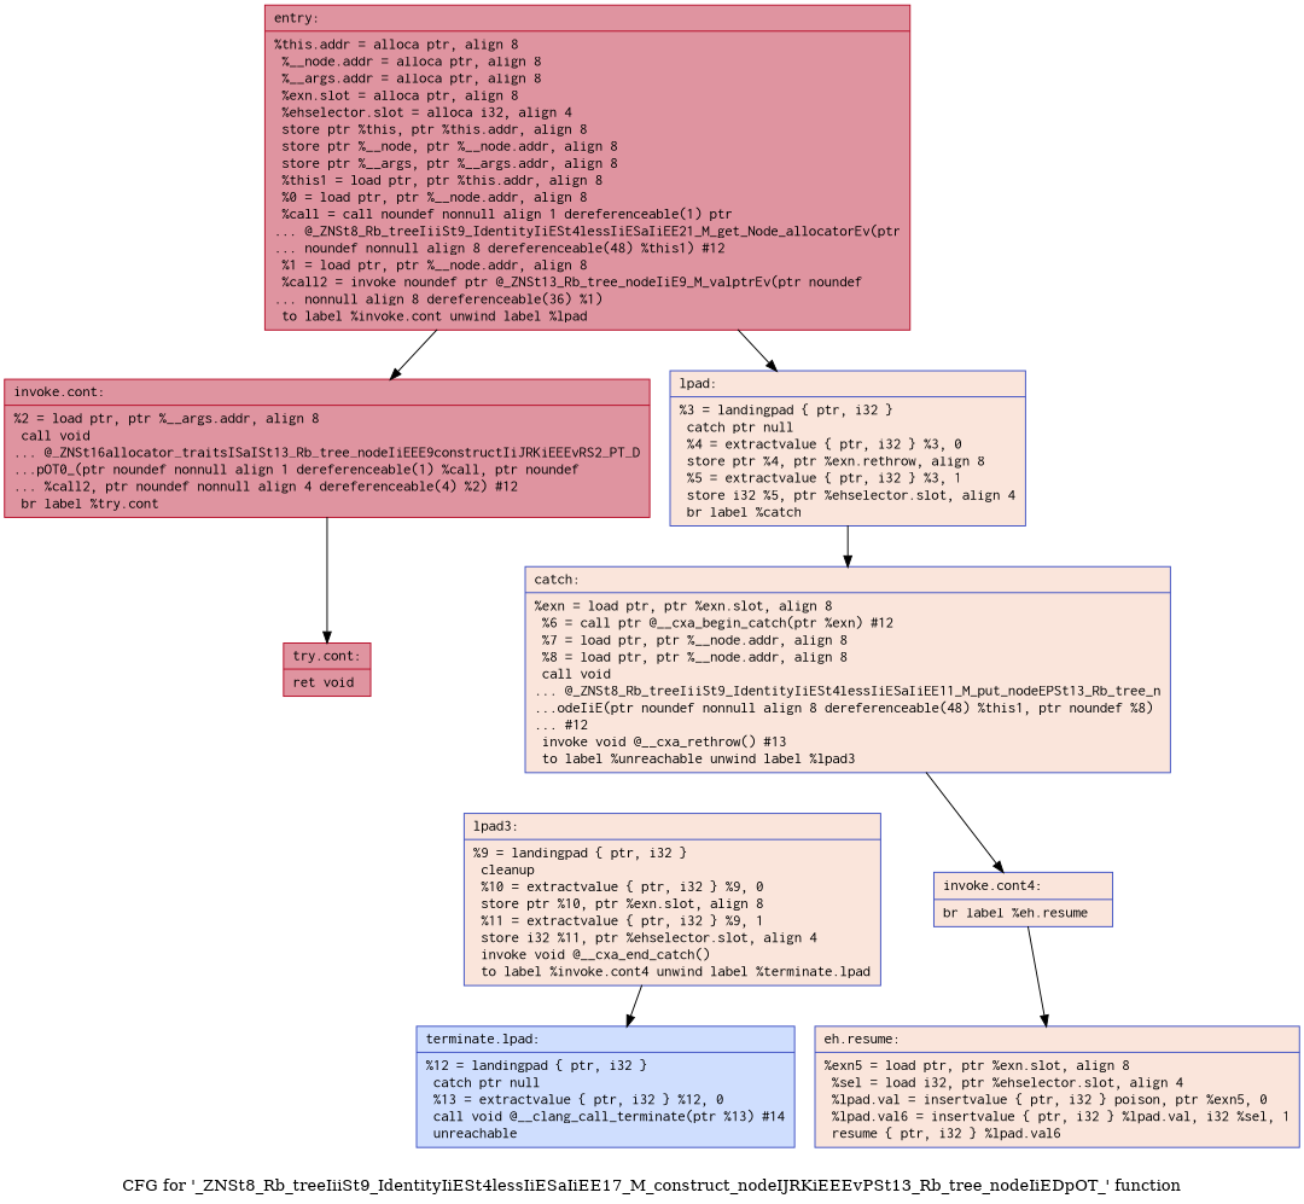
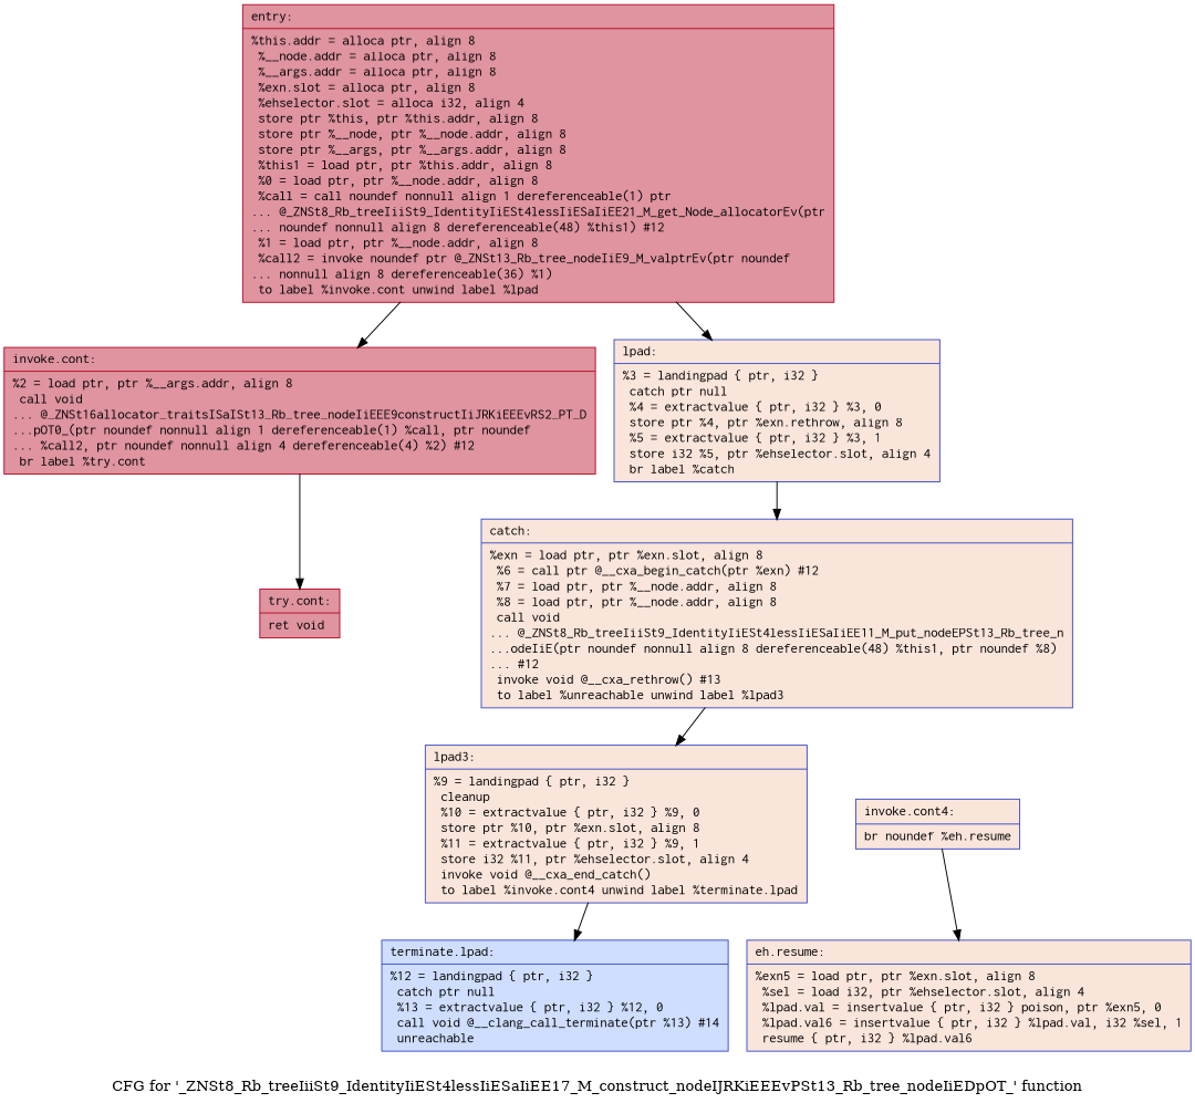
  digraph {
    label="CFG for '_ZNSt8_Rb_treeIiiSt9_IdentityIiESt4lessIiESaIiEE17_M_construct_nodeIJRKiEEEvPSt13_Rb_tree_nodeIiEDpOT_' function"
    node [color="#3d50c3ff" fillcolor="#f4c5ad70" fontname=Courier shape=record style=filled]
    n1 [color="#b70d28ff" fillcolor="#b70d2870" label="{entry:\l|  %this.addr = alloca ptr, align 8\l  %__node.addr = alloca ptr, align 8\l  %__args.addr = alloca ptr, align 8\l  %exn.slot = alloca ptr, align 8\l  %ehselector.slot = alloca i32, align 4\l  store ptr %this, ptr %this.addr, align 8\l  store ptr %__node, ptr %__node.addr, align 8\l  store ptr %__args, ptr %__args.addr, align 8\l  %this1 = load ptr, ptr %this.addr, align 8\l  %0 = load ptr, ptr %__node.addr, align 8\l  %call = call noundef nonnull align 1 dereferenceable(1) ptr\l... @_ZNSt8_Rb_treeIiiSt9_IdentityIiESt4lessIiESaIiEE21_M_get_Node_allocatorEv(ptr\l... noundef nonnull align 8 dereferenceable(48) %this1) #12\l  %1 = load ptr, ptr %__node.addr, align 8\l  %call2 = invoke noundef ptr @_ZNSt13_Rb_tree_nodeIiE9_M_valptrEv(ptr noundef\l... nonnull align 8 dereferenceable(36) %1)\l          to label %invoke.cont unwind label %lpad\l}"]
    n2 [color="#b70d28ff" fillcolor="#b70d2870" label="{invoke.cont:\l|  %2 = load ptr, ptr %__args.addr, align 8\l  call void\l... @_ZNSt16allocator_traitsISaISt13_Rb_tree_nodeIiEEE9constructIiJRKiEEEvRS2_PT_D\l...pOT0_(ptr noundef nonnull align 1 dereferenceable(1) %call, ptr noundef\l... %call2, ptr noundef nonnull align 4 dereferenceable(4) %2) #12\l  br label %try.cont\l}"]
    n3 [label="{lpad:\l|  %3 = landingpad \{ ptr, i32 \}\l          catch ptr null\l  %4 = extractvalue \{ ptr, i32 \} %3, 0\l  store ptr %4, ptr %exn.rethrow, align 8\l  %5 = extractvalue \{ ptr, i32 \} %3, 1\l  store i32 %5, ptr %ehselector.slot, align 4\l  br label %catch\l}"]
    n4 [color="#b70d28ff" fillcolor="#b70d2870" label="{try.cont:\l|  ret void\l}"]
    n5 [label="{catch:\l|  %exn = load ptr, ptr %exn.slot, align 8\l  %6 = call ptr @__cxa_begin_catch(ptr %exn) #12\l  %7 = load ptr, ptr %__node.addr, align 8\l  %8 = load ptr, ptr %__node.addr, align 8\l  call void\l... @_ZNSt8_Rb_treeIiiSt9_IdentityIiESt4lessIiESaIiEE11_M_put_nodeEPSt13_Rb_tree_n\l...odeIiE(ptr noundef nonnull align 8 dereferenceable(48) %this1, ptr noundef %8)\l... #12\l  invoke void @__cxa_rethrow() #13\l          to label %unreachable unwind label %lpad3\l}"]
    n6 [label="{lpad3:\l|  %9 = landingpad \{ ptr, i32 \}\l          cleanup\l  %10 = extractvalue \{ ptr, i32 \} %9, 0\l  store ptr %10, ptr %exn.slot, align 8\l  %11 = extractvalue \{ ptr, i32 \} %9, 1\l  store i32 %11, ptr %ehselector.slot, align 4\l  invoke void @__cxa_end_catch()\l          to label %invoke.cont4 unwind label %terminate.lpad\l}"]
    n7 [fillcolor="#93b5fe70" label="{terminate.lpad:\l|  %12 = landingpad \{ ptr, i32 \}\l          catch ptr null\l  %13 = extractvalue \{ ptr, i32 \} %12, 0\l  call void @__clang_call_terminate(ptr %13) #14\l  unreachable\l}"]
-   n8 [label="{invoke.cont4:\l|  br label %eh.resume\l}"]
+   n8 [label="{invoke.cont4:\l|  br noundef %eh.resume\l}"]
    n9 [label="{eh.resume:\l|  %exn5 = load ptr, ptr %exn.slot, align 8\l  %sel = load i32, ptr %ehselector.slot, align 4\l  %lpad.val = insertvalue \{ ptr, i32 \} poison, ptr %exn5, 0\l  %lpad.val6 = insertvalue \{ ptr, i32 \} %lpad.val, i32 %sel, 1\l  resume \{ ptr, i32 \} %lpad.val6\l}"]
    n1 -> n2
    n1 -> n3
    n2 -> n4
    n3 -> n5
-   n5 -> n8
+   n5 -> n6
    n6 -> n7
    n8 -> n9
  }
